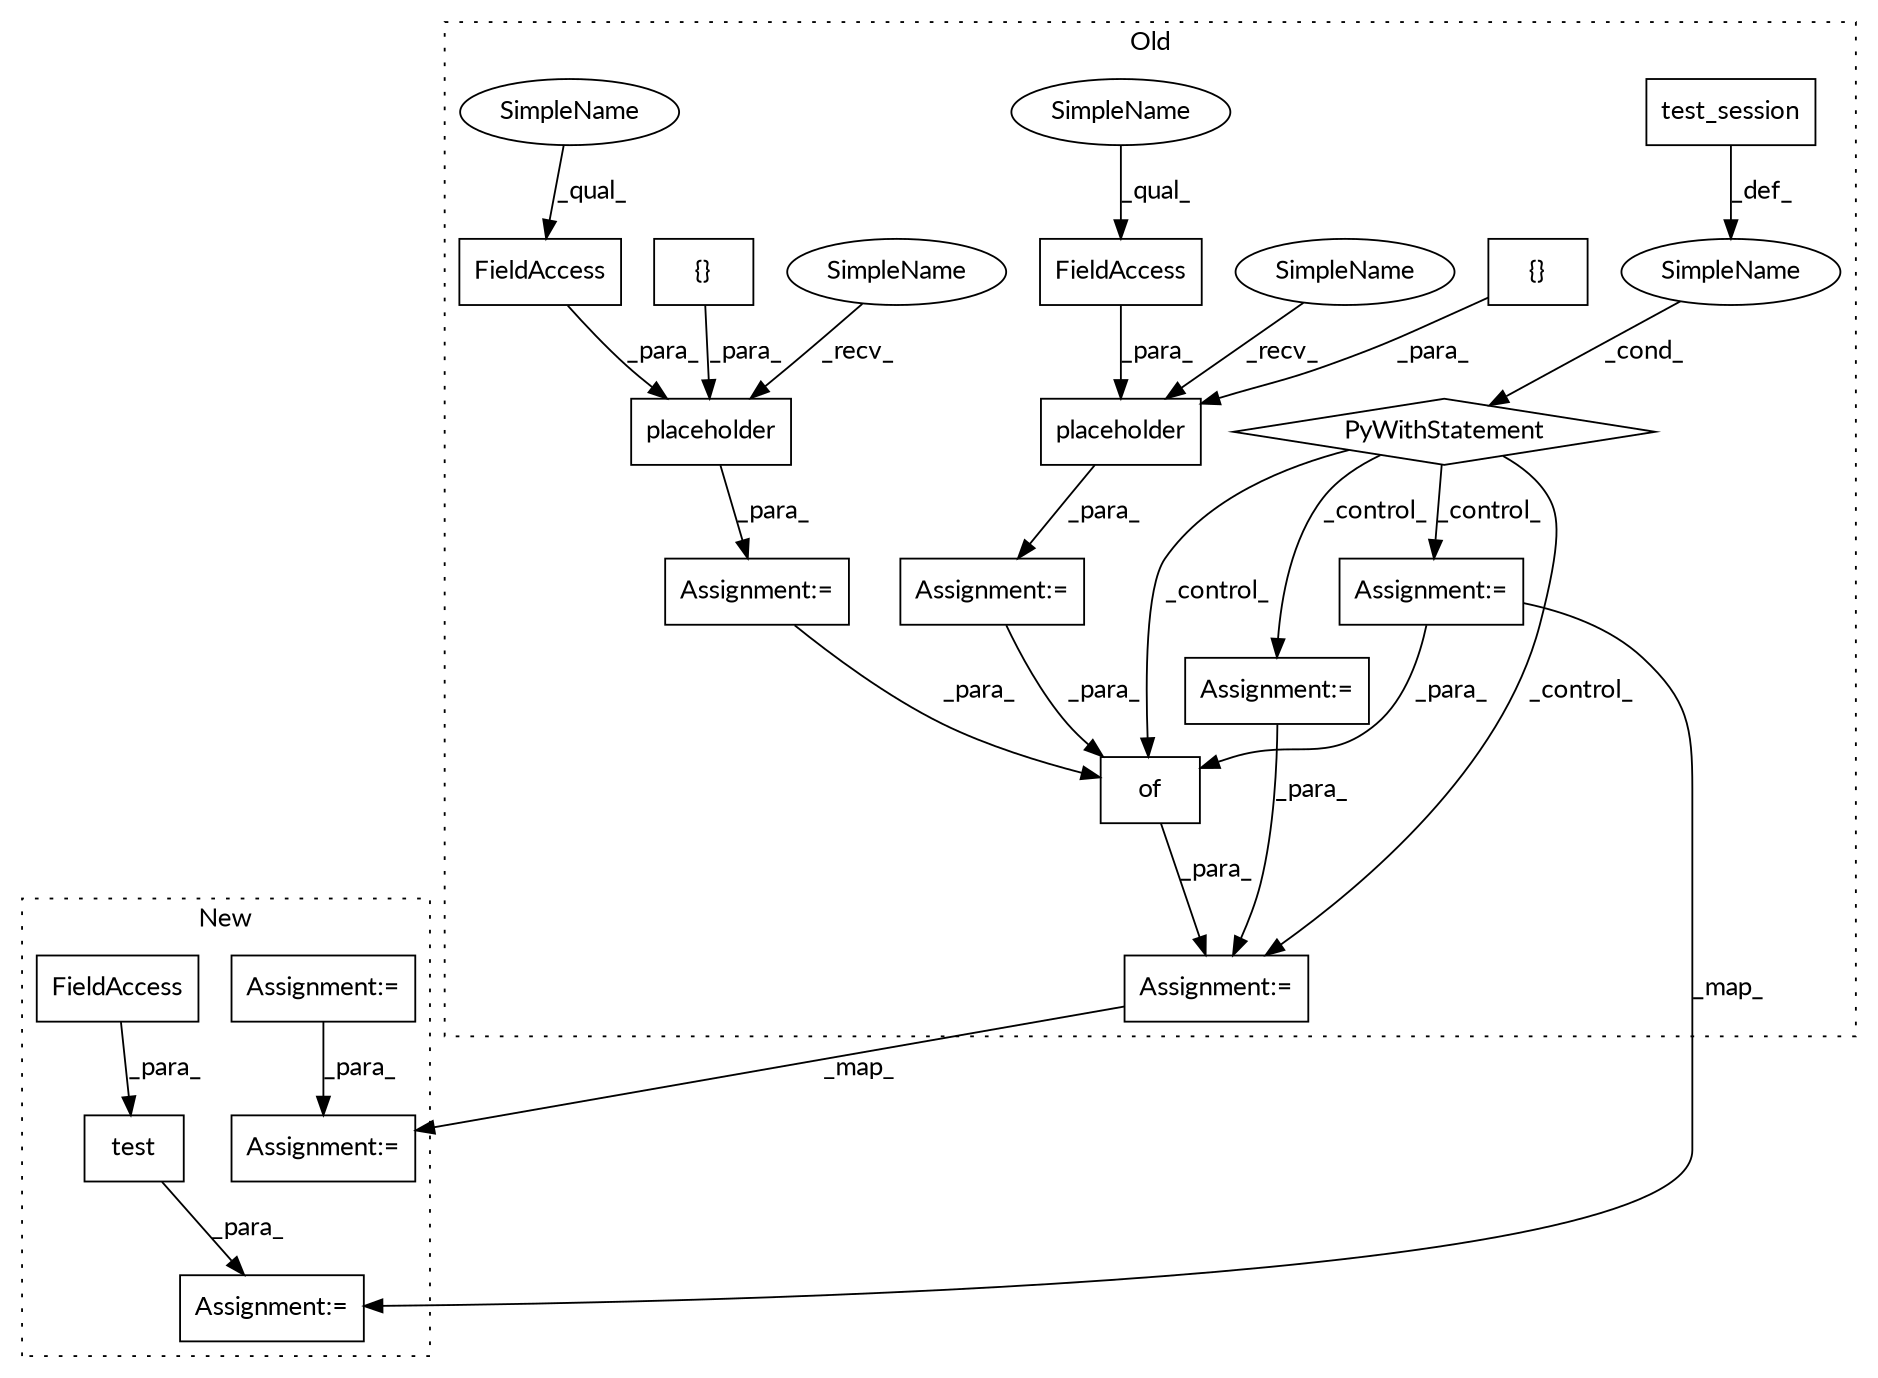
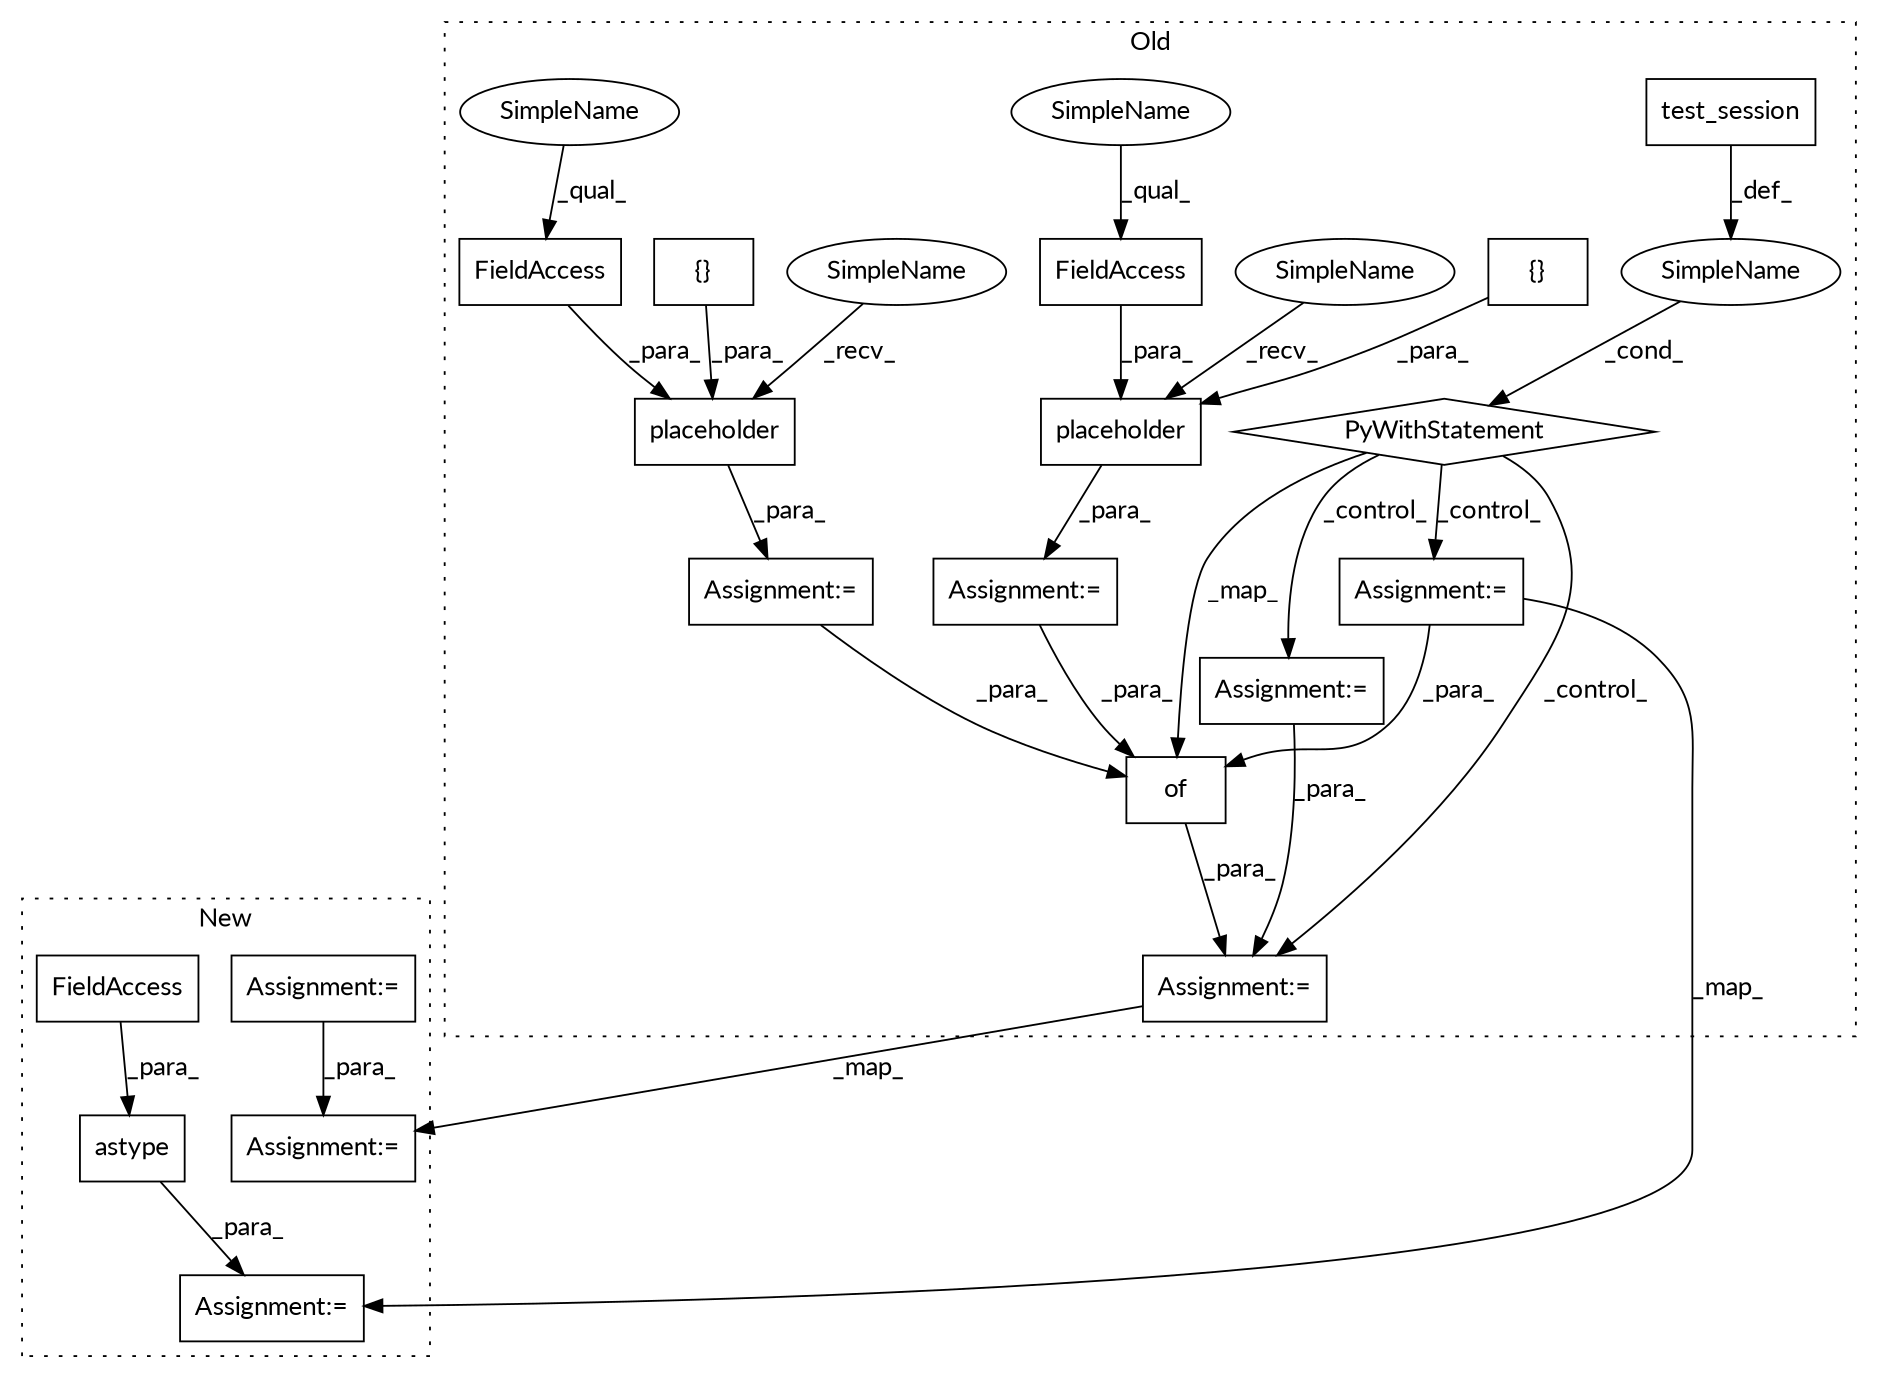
  digraph {
    fontname=Lato
    node [a=7 fontname=Lato l=1 s=28772 shape=box]
    edge [fontname=Lato]
    n1 [a=104 l="10,2" label=PyWithStatement s="28857,28886" shape=diamond]
    n2 [l=4 label="Assignment:=" s=28900]
    n3 [a=42 label=SimpleName shape=ellipse l="" s=""]
    n4 [a=32 l=14 label=test_session s=28872]
    n5 [a=32 l="3,1" label=of s="29309,29341"]
    n6 [a=4 l="1,1" label="{}" s="28800,28804"]
    n7 [a=32 l="12,1" label=placeholder s="28760,28805"]
    n8 [a=22 l=18 label=FieldAccess]
    n9 [label="Assignment:=" s=28748]
    n10 [a=22 l=18 label=FieldAccess s=28704]
    n11 [a=4 l="1,1" label="{}" s="28732,28736"]
    n12 [a=32 l="12,1" label=placeholder s="28692,28737"]
    n13 [label="Assignment:=" s=28680]
    n14 [l=2 label="Assignment:=" s=29287]
    n15 [label="Assignment:=" s=29068]
    n16 [a=42 l=10 label=SimpleName s=28749 shape=ellipse]
    n17 [a=42 l=10 label=SimpleName shape=ellipse]
    n18 [a=42 l=10 label=SimpleName s=28704 shape=ellipse]
    n19 [a=42 l=10 label=SimpleName s=28681 shape=ellipse]
-   n20 [a=32 l="7,1" label=test s="27118,27138"]
+   n20 [a=32 l="7,1" label=astype s="27118,27138"]
    n21 [a=22 l=13 label=FieldAccess s=27125]
    n22 [label="Assignment:=" s=27463]
    n23 [l=2 label="Assignment:=" s=27599]
    n24 [label="Assignment:=" s=27152]
    subgraph cluster_1 {
      label=Old
      style=dotted
      n1
      n2
      n3
      n4
      n5
      n6
      n7
      n8
      n9
      n10
      n11
      n12
      n13
      n14
      n15
      n16
      n17
      n18
      n19
    }
    subgraph cluster_2 {
      label=New
      style=dotted
      n20
      n21
      n22
      n23
      n24
    }
    n1 -> n2 [label=_control_]
-   n1 -> n5 [label=_control_]
+   n1 -> n5 [label=_map_]
    n1 -> n14 [label=_control_]
    n1 -> n15 [label=_control_]
    n2 -> n14 [label=_para_]
    n3 -> n1 [label=_cond_]
    n4 -> n3 [label=_def_]
    n5 -> n14 [label=_para_]
    n6 -> n7 [label=_para_]
    n7 -> n9 [label=_para_]
    n8 -> n7 [label=_para_]
    n9 -> n5 [label=_para_]
    n10 -> n12 [label=_para_]
    n11 -> n12 [label=_para_]
    n12 -> n13 [label=_para_]
    n13 -> n5 [label=_para_]
    n14 -> n23 [label=_map_]
    n15 -> n5 [label=_para_]
    n15 -> n24 [label=_map_]
    n16 -> n7 [label=_recv_]
    n17 -> n8 [label=_qual_]
    n18 -> n10 [label=_qual_]
    n19 -> n12 [label=_recv_]
    n20 -> n24 [label=_para_]
    n21 -> n20 [label=_para_]
    n22 -> n23 [label=_para_]
  }
